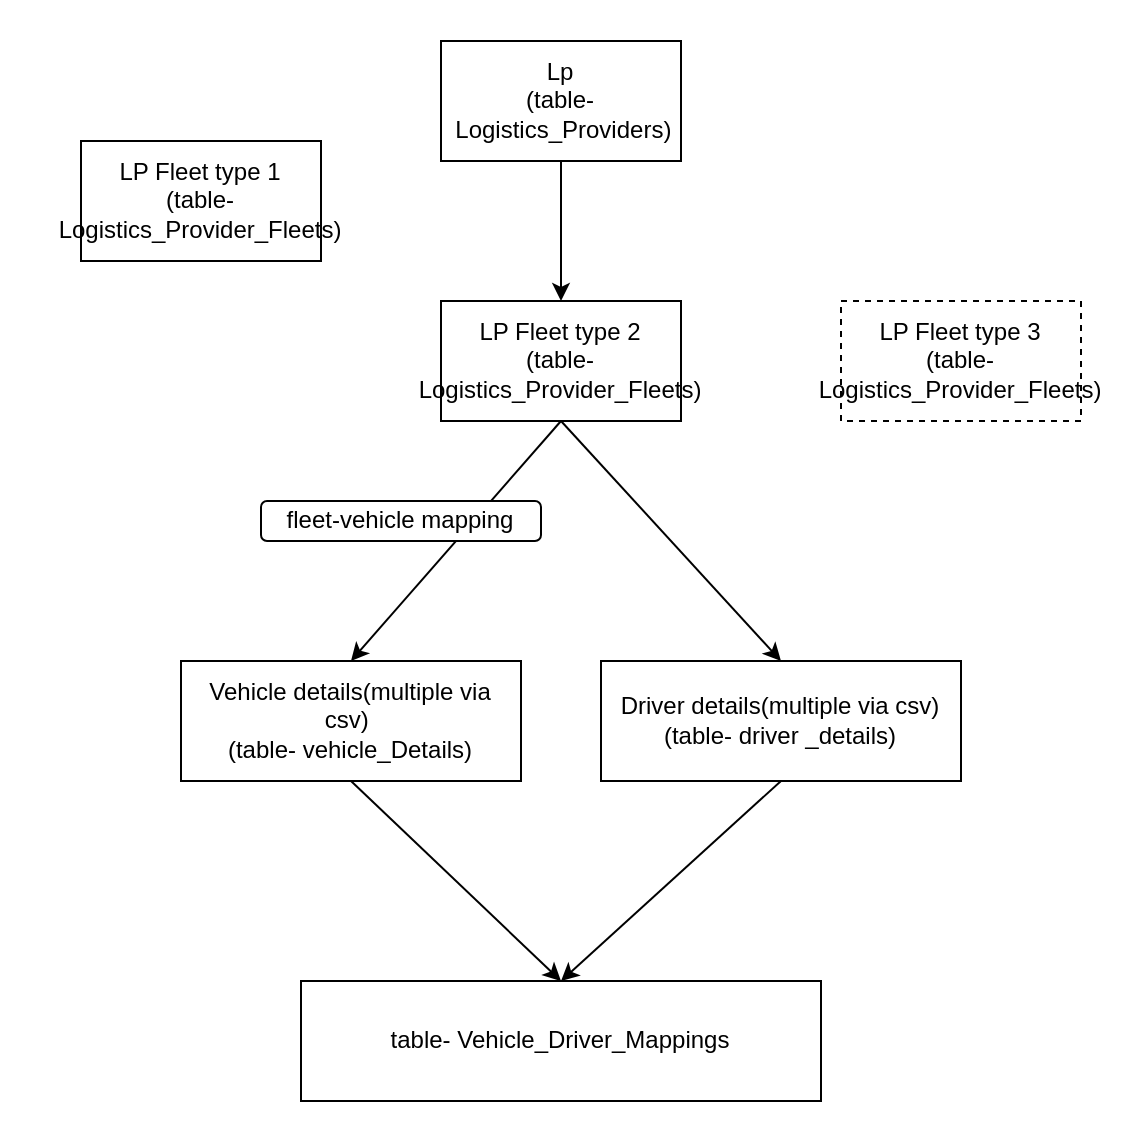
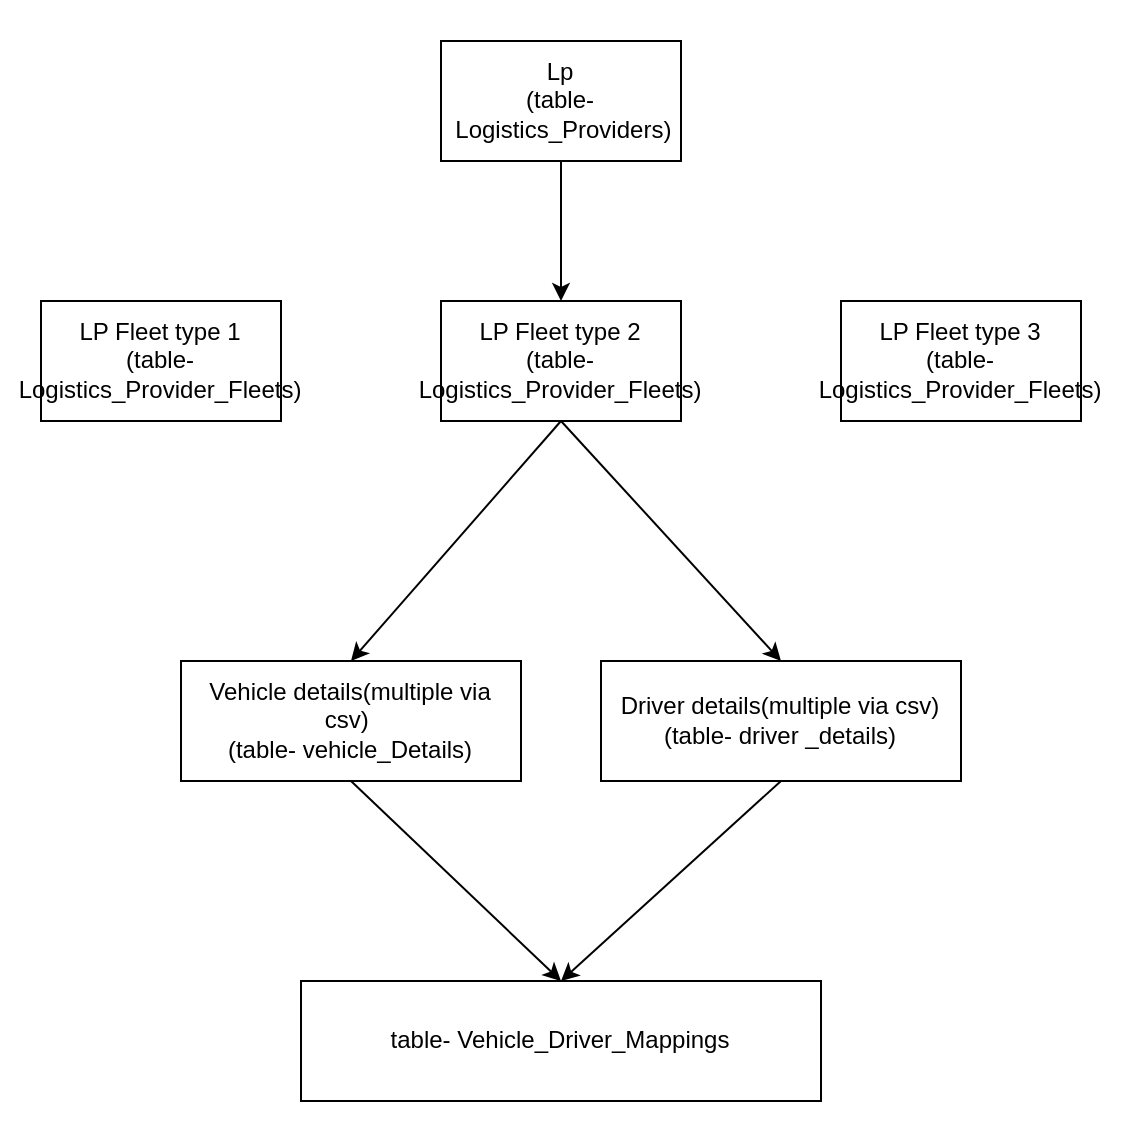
  <mxCell id="0" />
  <mxCell id="1" parent="0" />
  <mxCell id="2" value="Lp&lt;br&gt;(table-&amp;nbsp;Logistics_Providers)" style="rounded=0;whiteSpace=wrap;html=1;" vertex="1" parent="1"><mxGeometry x="220" y="20" width="120" height="60" as="geometry" /></mxCell>
- <mxCell id="3" value="LP Fleet type 1&lt;br&gt;(table-Logistics_Provider_Fleets)" style="rounded=0;whiteSpace=wrap;html=1;" vertex="1" parent="1"><mxGeometry x="40" y="70" width="120" height="60" as="geometry" /></mxCell>
+ <mxCell id="3" value="LP Fleet type 1&lt;br&gt;(table-Logistics_Provider_Fleets)" style="rounded=0;whiteSpace=wrap;html=1;" vertex="1" parent="1"><mxGeometry x="20" y="150" width="120" height="60" as="geometry" /></mxCell>
  <mxCell id="4" value="LP Fleet type 2&lt;br&gt;(table-Logistics_Provider_Fleets)" style="rounded=0;whiteSpace=wrap;html=1;" vertex="1" parent="1"><mxGeometry x="220" y="150" width="120" height="60" as="geometry" /></mxCell>
- <mxCell id="5" value="LP Fleet type 3&lt;br&gt;(table-Logistics_Provider_Fleets)" style="rounded=0;whiteSpace=wrap;html=1;dashed=1;" vertex="1" parent="1"><mxGeometry x="420" y="150" width="120" height="60" as="geometry" /></mxCell>
+ <mxCell id="5" value="LP Fleet type 3&lt;br&gt;(table-Logistics_Provider_Fleets)" style="rounded=0;whiteSpace=wrap;html=1;" vertex="1" parent="1"><mxGeometry x="420" y="150" width="120" height="60" as="geometry" /></mxCell>
  <mxCell id="6" value="" style="endArrow=classic;html=1;rounded=0;entryX=0.5;entryY=0;entryDx=0;entryDy=0;" edge="1" parent="1" target="4"><mxGeometry width="50" height="50" relative="1" as="geometry"><mxPoint x="280" y="80" as="sourcePoint" /><mxPoint x="400" y="220" as="targetPoint" /></mxGeometry></mxCell>
  <mxCell id="7" value="Vehicle details(multiple via csv)&amp;nbsp;&lt;br&gt;(table- vehicle_Details)" style="rounded=0;whiteSpace=wrap;html=1;" vertex="1" parent="1"><mxGeometry x="90" y="330" width="170" height="60" as="geometry" /></mxCell>
  <mxCell id="8" value="" style="endArrow=classic;html=1;rounded=0;exitX=0.5;exitY=1;exitDx=0;exitDy=0;entryX=0.5;entryY=0;entryDx=0;entryDy=0;" edge="1" parent="1" source="4" target="7"><mxGeometry width="50" height="50" relative="1" as="geometry"><mxPoint x="350" y="270" as="sourcePoint" /><mxPoint x="400" y="220" as="targetPoint" /></mxGeometry></mxCell>
  <mxCell id="9" value="Driver details(multiple via csv)&lt;br&gt;(table- driver _details)" style="rounded=0;whiteSpace=wrap;html=1;" vertex="1" parent="1"><mxGeometry x="300" y="330" width="180" height="60" as="geometry" /></mxCell>
  <mxCell id="10" value="" style="endArrow=classic;html=1;rounded=0;entryX=0.5;entryY=0;entryDx=0;entryDy=0;" edge="1" parent="1" target="9"><mxGeometry width="50" height="50" relative="1" as="geometry"><mxPoint x="280" y="210" as="sourcePoint" /><mxPoint x="400" y="220" as="targetPoint" /></mxGeometry></mxCell>
  <mxCell id="11" value="table-&amp;nbsp;Vehicle_Driver_Mappings" style="rounded=0;whiteSpace=wrap;html=1;" vertex="1" parent="1"><mxGeometry x="150" y="490" width="260" height="60" as="geometry" /></mxCell>
  <mxCell id="12" value="" style="endArrow=classic;html=1;rounded=0;exitX=0.5;exitY=1;exitDx=0;exitDy=0;entryX=0.5;entryY=0;entryDx=0;entryDy=0;" edge="1" parent="1" source="7" target="11"><mxGeometry width="50" height="50" relative="1" as="geometry"><mxPoint x="350" y="370" as="sourcePoint" /><mxPoint x="400" y="320" as="targetPoint" /></mxGeometry></mxCell>
  <mxCell id="13" value="" style="endArrow=classic;html=1;rounded=0;entryX=0.5;entryY=0;entryDx=0;entryDy=0;exitX=0.5;exitY=1;exitDx=0;exitDy=0;" edge="1" parent="1" source="9" target="11"><mxGeometry width="50" height="50" relative="1" as="geometry"><mxPoint x="350" y="370" as="sourcePoint" /><mxPoint x="400" y="320" as="targetPoint" /></mxGeometry></mxCell>
- <mxCell id="14" value="fleet-vehicle mapping" style="rounded=1;whiteSpace=wrap;html=1;" vertex="1" parent="1"><mxGeometry x="130" y="250" width="140" height="20" as="geometry" /></mxCell>
